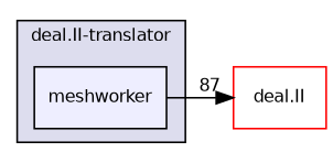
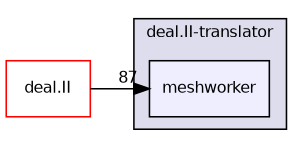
  digraph {
    compound=true
    rankdir=LR
    node [fontname=Helvetica fontsize=10 shape=box style=filled]
    n1 [fillcolor="#eeeeff" label=meshworker pencolor=black]
    n2 [color=red fillcolor=white label="deal.II"]
    subgraph cluster_1 {
      bgcolor="#ddddee"
      fontname=Helvetica
      fontsize=10
      label="deal.II-translator"
      pencolor=black
      n1
    }
-   n1 -> n2 [headlabel=87 labeldistance=1.5 labelfontname=Helvetica labelfontsize=10]
+   n2 -> n1 [headlabel=87 labeldistance=1.5 labelfontname=Helvetica labelfontsize=10]
  }
